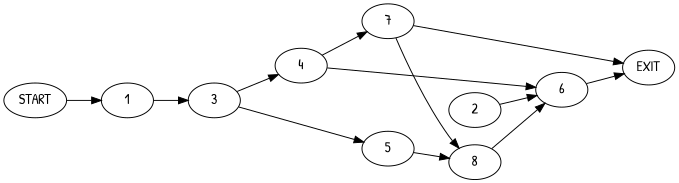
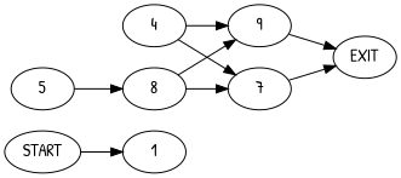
  digraph {
    fontname="Patrick Hand"
    rankdir=LR
    node [fontname="Patrick Hand"]
    edge [fontname="Patrick Hand"]
    n1 [label=START]
    1
-   3
    n4 [label=EXIT]
-   2
-   6
+   6 [label=9]
    4
    5
    7
    8
    n1 -> 1
-   1 -> 3
-   3 -> 4
-   3 -> 5
-   2 -> 6
    6 -> n4
    4 -> 6
    4 -> 7
    5 -> 8
    7 -> n4
-   7 -> 8
+   8 -> 7
    8 -> 6
  }
